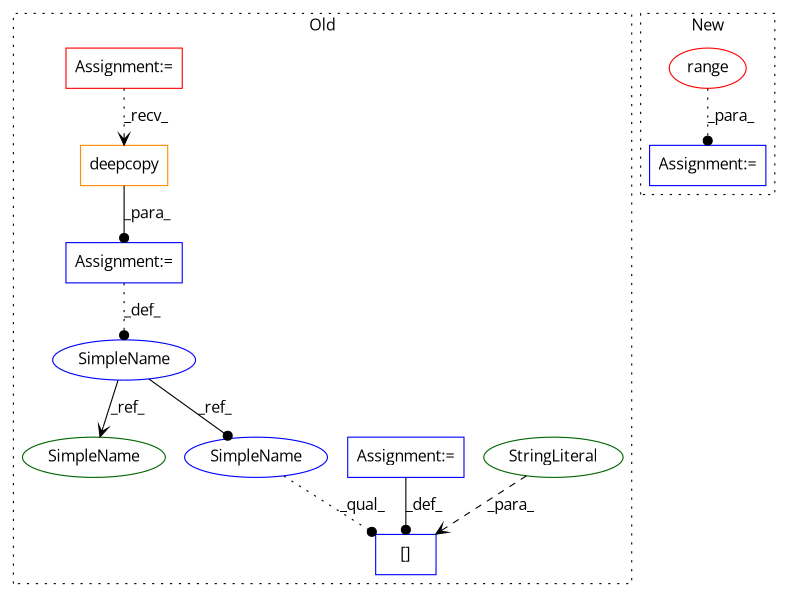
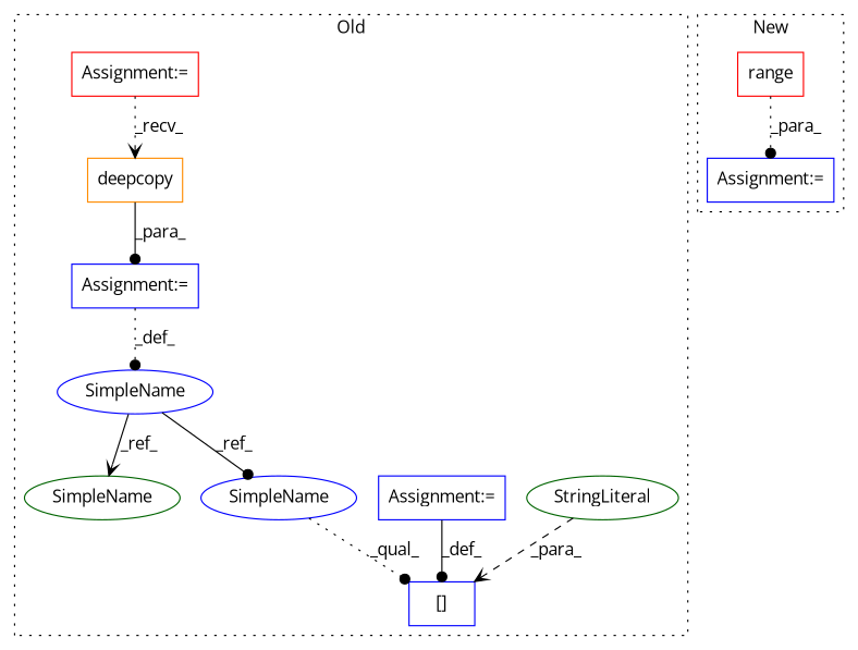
  digraph {
    fontname="Open Sans"
    node [a=7 color=blue fontname="Open Sans" l=11 shape=box]
    edge [arrowhead=dot fontname="Open Sans" style=solid]
    n1 [a=32 color=darkorange l="9,1" label=deepcopy s="5111,5131"]
    n2 [a=2 l="12,1" label="[]" s="5138,5161"]
    n3 [a=45 color=darkgreen label=StringLiteral s=5150 shape=ellipse]
    n4 [l=1 label="Assignment:=" s=5162]
    n5 [l=1 label="Assignment:=" s=5105]
    n6 [a=42 label=SimpleName s=5094 shape=ellipse]
    n7 [color=red l=4 label="Assignment:=" s=4278]
    n8 [a=42 color=darkgreen label=SimpleName s=5770 shape=ellipse]
    n9 [a=42 label=SimpleName s=5138 shape=ellipse]
-   n10 [a=32 color=red l="6,1" label=range s="5595,5630" shape=ellipse]
+   n10 [a=32 color=red l="6,1" label=range s="5595,5630"]
    n11 [l=52 label="Assignment:=" s=5588]
    subgraph cluster_1 {
      label=Old
      style=dotted
      n1
      n2
      n3
      n4
      n5
      n6
      n7
      n8
      n9
    }
    subgraph cluster_2 {
      label=New
      style=dotted
      n10
      n11
    }
    n1 -> n5 [label=_para_]
    n3 -> n2 [arrowhead=vee label=_para_ style=dashed]
    n4 -> n2 [label=_def_]
    n5 -> n6 [label=_def_ style=dotted]
    n6 -> n8 [arrowhead=vee label=_ref_]
    n6 -> n9 [label=_ref_]
    n7 -> n1 [arrowhead=vee label=_recv_ style=dotted]
    n9 -> n2 [label=_qual_ style=dotted]
    n10 -> n11 [label=_para_ style=dotted]
  }
